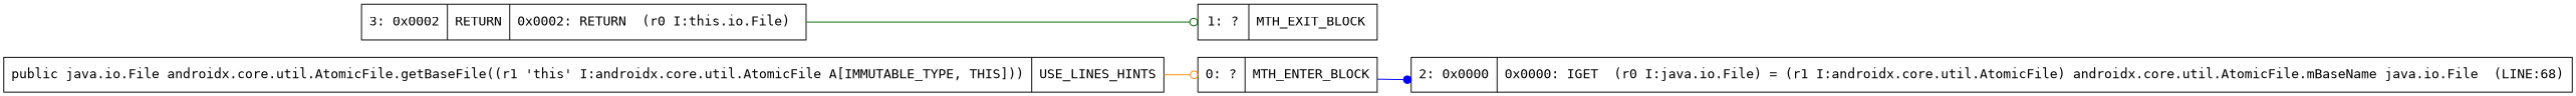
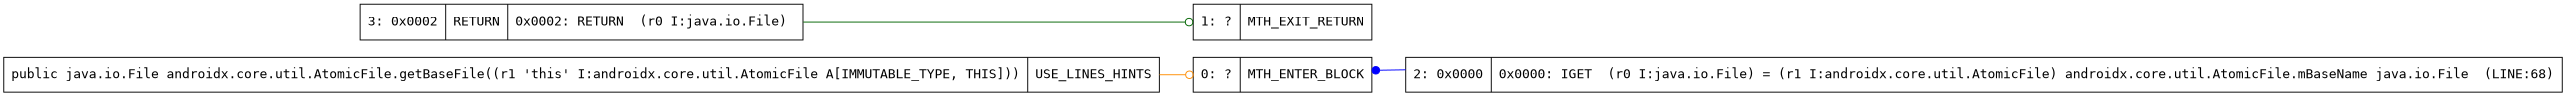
  digraph {
    fontname="DejaVu Sans Mono"
    rankdir=LR
    node [fontname="DejaVu Sans Mono" shape=record]
    edge [arrowhead=odot fontname="DejaVu Sans Mono"]
    n1 [label="{0\:\ ?|MTH_ENTER_BLOCK\l}"]
    n2 [label="{2\:\ 0x0000|0x0000: IGET  (r0 I:java.io.File) = (r1 I:androidx.core.util.AtomicFile) androidx.core.util.AtomicFile.mBaseName java.io.File  (LINE:68)\l}"]
-   n3 [label="{3\:\ 0x0002|RETURN\l|0x0002: RETURN  (r0 I:this.io.File) \l}"]
-   n4 [label="{1\:\ ?|MTH_EXIT_BLOCK\l}"]
+   n3 [label="{3\:\ 0x0002|RETURN\l|0x0002: RETURN  (r0 I:java.io.File) \l}"]
+   n4 [label="{1\:\ ?|MTH_EXIT_RETURN\l}"]
    n5 [label="{public java.io.File androidx.core.util.AtomicFile.getBaseFile((r1 'this' I:androidx.core.util.AtomicFile A[IMMUTABLE_TYPE, THIS]))  | USE_LINES_HINTS\l}"]
-   n1 -> n2 [arrowhead=dot color=blue]
+   n2 -> n1 [arrowhead=dot color=blue]
    n3 -> n4 [color=darkgreen]
    n5 -> n1 [color=darkorange]
  }
